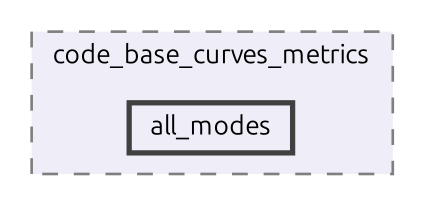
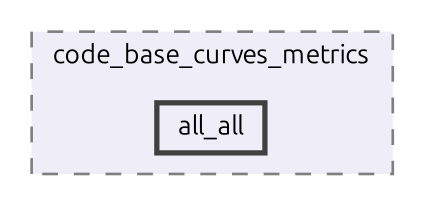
  digraph {
    compound=true
    fontname=Ubuntu
-   n1 [color=grey25 fillcolor="#efedf7" fontname=Ubuntu fontsize=10 height=0.2 label=all_modes shape=box style="filled,bold" width=0.4]
+   n1 [color=grey25 fillcolor="#efedf7" fontname=Ubuntu fontsize=10 height=0.2 label=all_all shape=box style="filled,bold" width=0.4]
    subgraph cluster_1 {
      bgcolor="#efedf7"
      fontsize=10
      label=code_base_curves_metrics
      pencolor=grey50
      style="filled,dashed"
      n1
    }
  }
